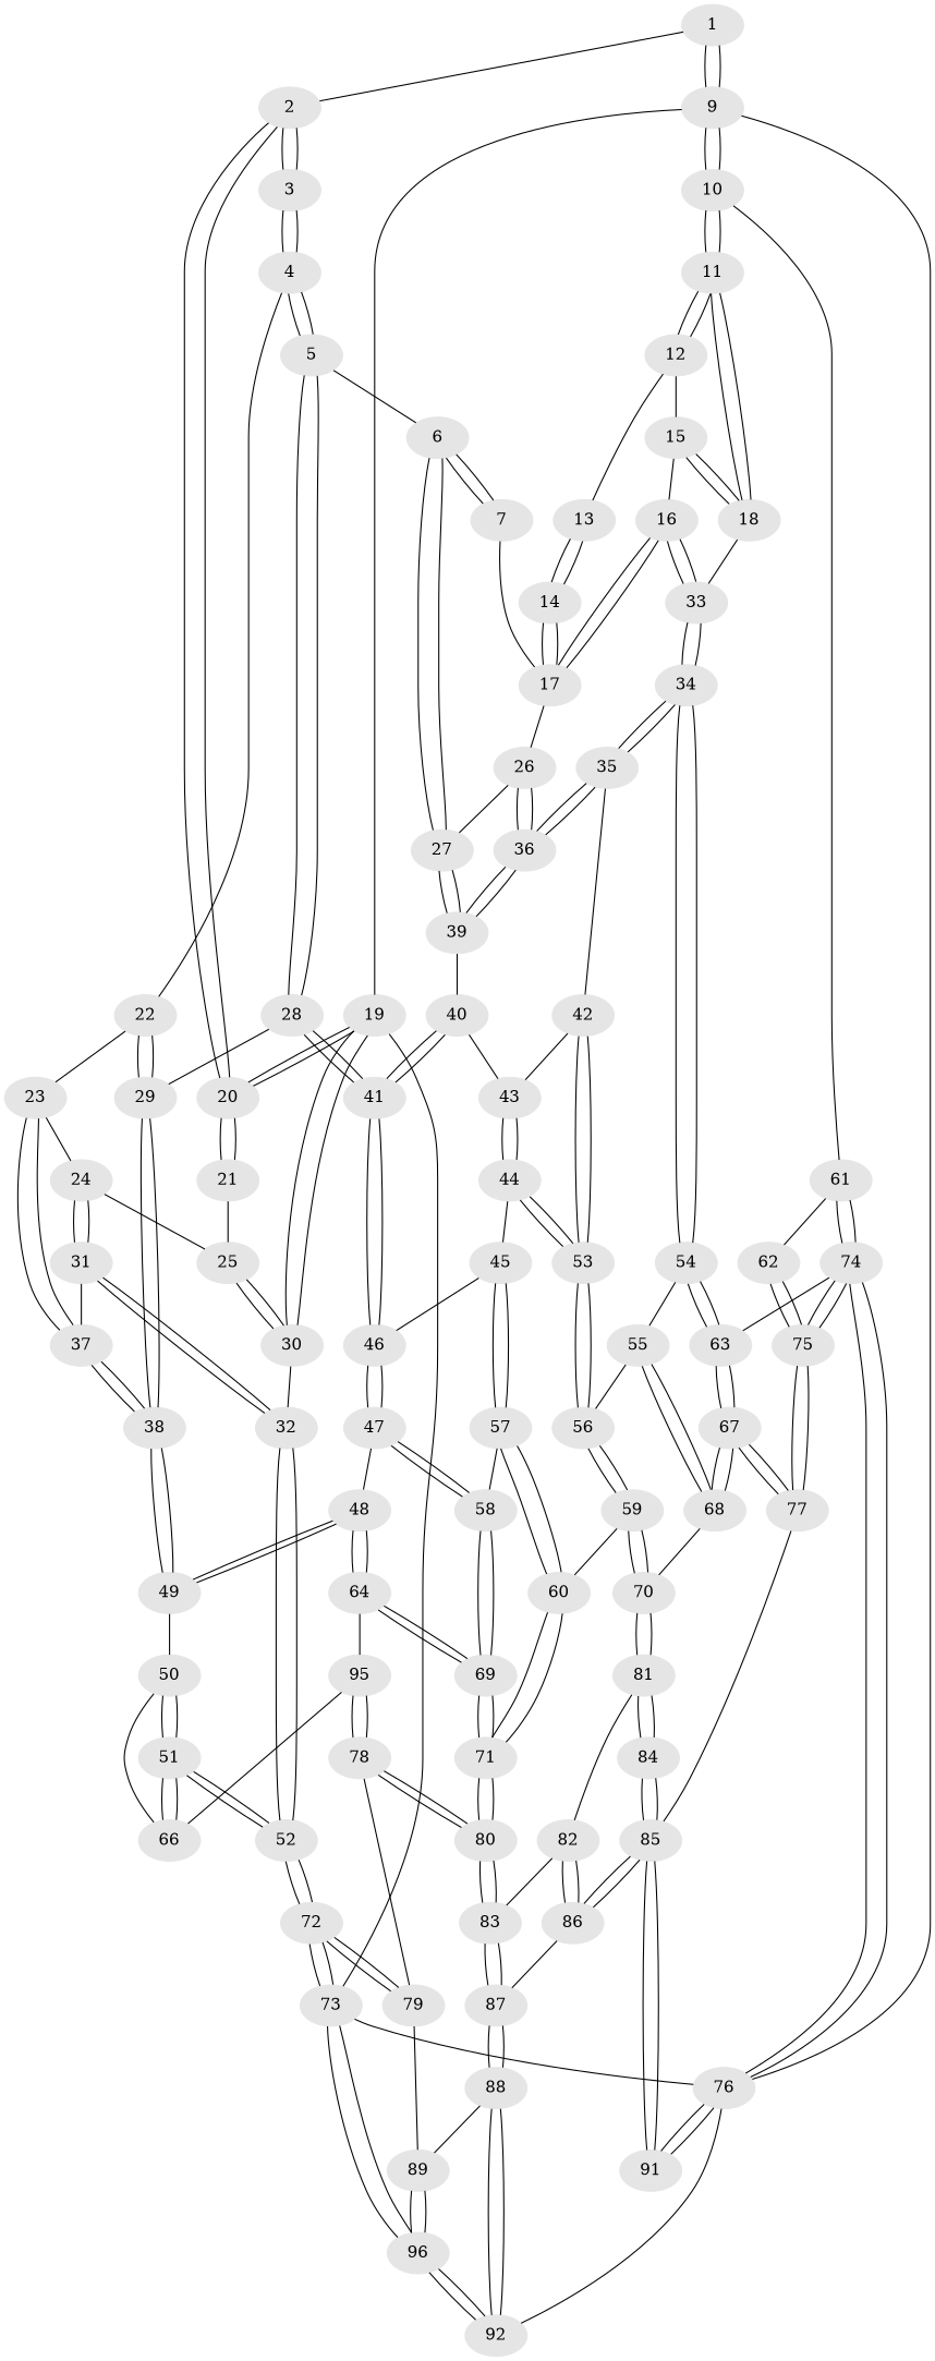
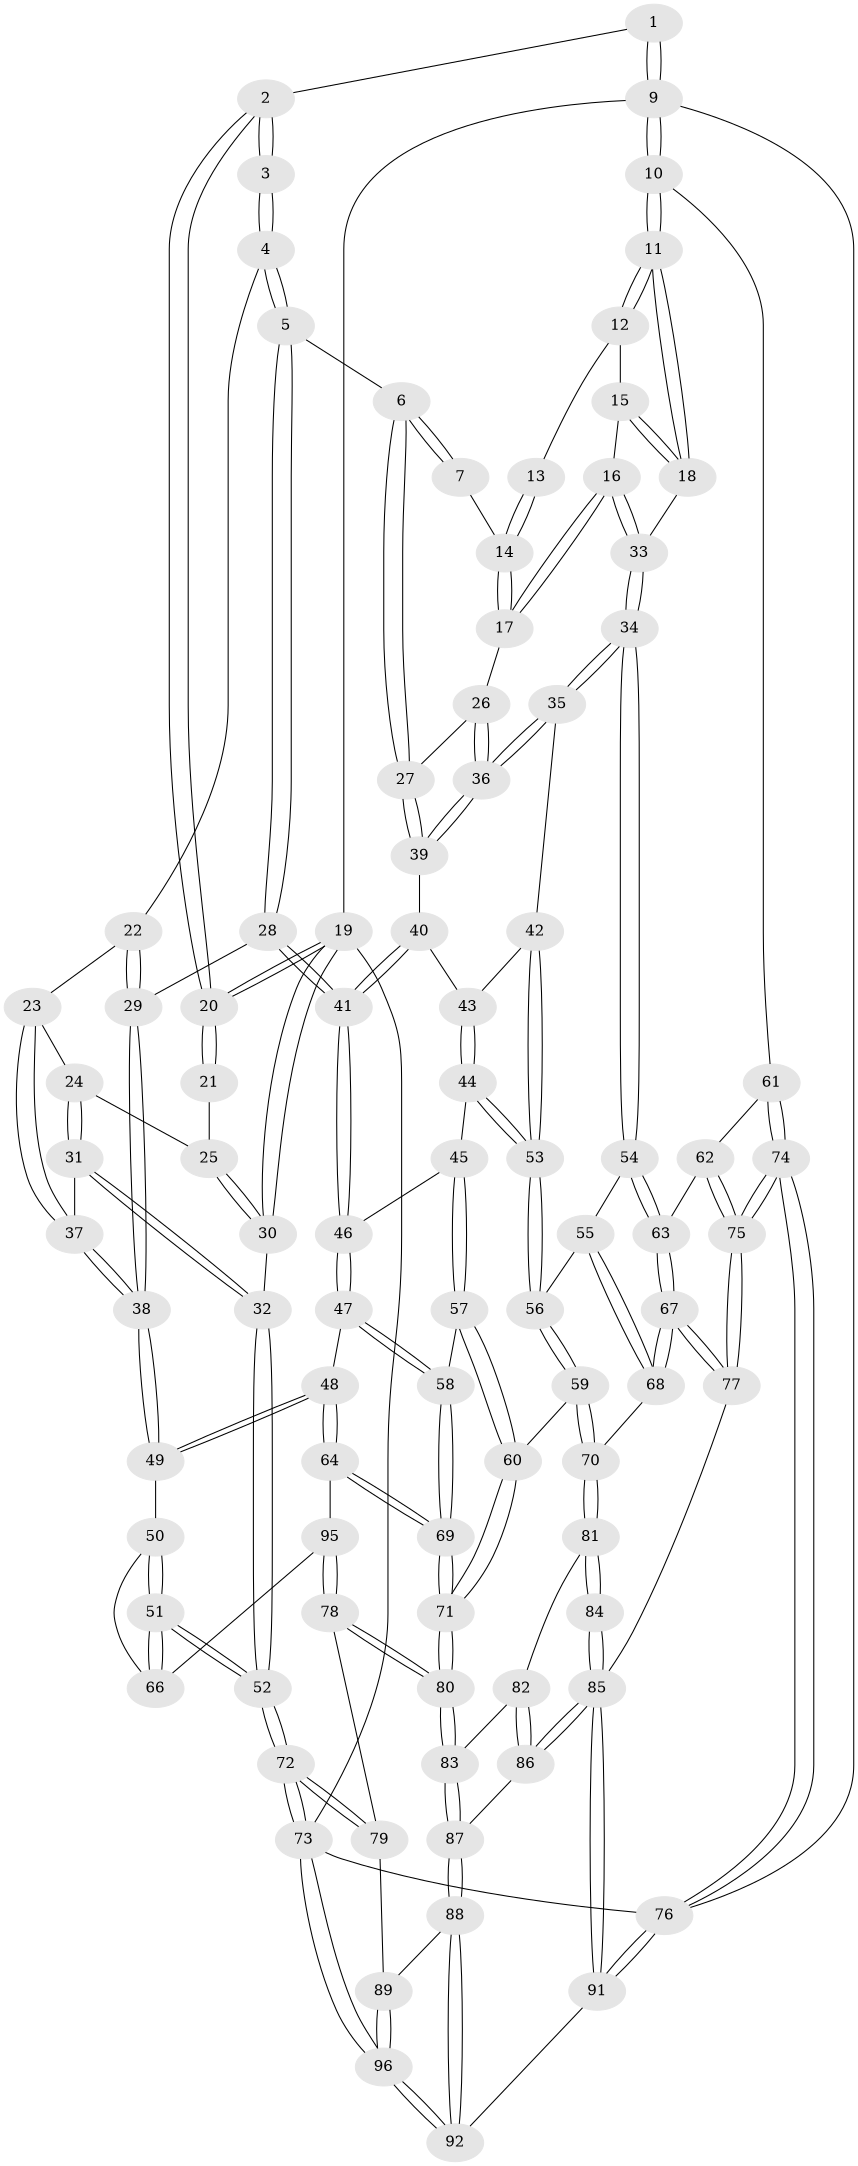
  graph {
    node [color=gray90 style=filled]
    1
    2
    9
    3
    20
    10
    19
    76
    4
    21
    5
    22
    6
    28
    23
    29
    7
    27
    41
    14
    39
    17
    13
    11
    61
    30
    73
    91
    12
    18
    62
    74
    15
    33
    16
    26
    34
    36
    32
    n40 [label=96]
    25
    24
    37
    38
    31
    40
    46
    49
    52
    72
    35
    54
    42
    55
    63
    43
    53
    50
    44
    47
    56
    45
    57
    58
    60
    48
    64
    69
    n69 [label=95]
    51
    66
    79
    59
    68
    67
    70
    71
    81
    80
    75
    77
    78
    85
    84
    82
    83
    89
    92
    87
    86
    88
    1 -- 2
    1 -- 9
    1 -- 9
    2 -- 3
    2 -- 3
    2 -- 20
    2 -- 20
    9 -- 10
    9 -- 10
    9 -- 19
    9 -- 76
    3 -- 4
    3 -- 4
    20 -- 21
    20 -- 21
    10 -- 11
    10 -- 11
    10 -- 61
    19 -- 20
    19 -- 20
    19 -- 30
    19 -- 30
    19 -- 73
    76 -- 91
    76 -- 91
    4 -- 5
    4 -- 5
    4 -- 22
    21 -- 25
    5 -- 6
    5 -- 28
    5 -- 28
    22 -- 23
    22 -- 29
    22 -- 29
    6 -- 7
    6 -- 7
    6 -- 27
    6 -- 27
    28 -- 29
    28 -- 41
    28 -- 41
    23 -- 24
    23 -- 37
    23 -- 37
    29 -- 38
    29 -- 38
-   7 -- 17
+   7 -- 14
    27 -- 39
    27 -- 39
    41 -- 46
    41 -- 46
    14 -- 17
    14 -- 17
    39 -- 40
    17 -- 26
    13 -- 14
    13 -- 14
    11 -- 12
    11 -- 12
    11 -- 18
    11 -- 18
    61 -- 62
    61 -- 74
    61 -- 74
    30 -- 32
    73 -- 76
    73 -- n40
    73 -- n40
-   76 -- 92
+   91 -- 92
    12 -- 13
    12 -- 15
    18 -- 33
-   74 -- 63
+   62 -- 63
    62 -- 75
    62 -- 75
    74 -- 76
    74 -- 76
    74 -- 75
    74 -- 75
    15 -- 18
    15 -- 18
    15 -- 16
    33 -- 34
    33 -- 34
    16 -- 17
    16 -- 17
    16 -- 33
    16 -- 33
    26 -- 27
    26 -- 36
    26 -- 36
    34 -- 35
    34 -- 35
    34 -- 54
    34 -- 54
    36 -- 39
    36 -- 39
    32 -- 52
    32 -- 52
    n40 -- 92
    n40 -- 92
    25 -- 30
    25 -- 30
    24 -- 25
    24 -- 31
    24 -- 31
    37 -- 38
    37 -- 38
    38 -- 49
    38 -- 49
    31 -- 32
    31 -- 32
    31 -- 37
    40 -- 41
    40 -- 41
    40 -- 43
    46 -- 47
    46 -- 47
    49 -- 50
    52 -- 72
    52 -- 72
    72 -- 73
    72 -- 73
    72 -- 79
    72 -- 79
    35 -- 36
    35 -- 36
    35 -- 42
    54 -- 55
    54 -- 63
    54 -- 63
    42 -- 43
    42 -- 53
    42 -- 53
    55 -- 56
    55 -- 68
    55 -- 68
    63 -- 67
    63 -- 67
    43 -- 44
    43 -- 44
    53 -- 56
    53 -- 56
    50 -- 51
    50 -- 51
    50 -- 66
    44 -- 53
    44 -- 53
    44 -- 45
    47 -- 58
    47 -- 58
    47 -- 48
    56 -- 59
    56 -- 59
    45 -- 46
    45 -- 57
    45 -- 57
    57 -- 58
    57 -- 60
    57 -- 60
    58 -- 69
    58 -- 69
    60 -- 71
    60 -- 71
    48 -- 49
    48 -- 49
    48 -- 64
    48 -- 64
    64 -- 69
    64 -- 69
    64 -- n69
    69 -- 71
    69 -- 71
    n69 -- 66
    n69 -- 78
    n69 -- 78
    51 -- 52
    51 -- 52
    51 -- 66
    51 -- 66
    79 -- 89
    59 -- 60
    59 -- 70
    59 -- 70
    68 -- 70
    67 -- 68
    67 -- 68
    67 -- 77
    67 -- 77
    70 -- 81
    70 -- 81
    71 -- 80
    71 -- 80
    81 -- 84
    81 -- 84
    81 -- 82
    80 -- 83
    80 -- 83
    75 -- 77
    75 -- 77
    77 -- 85
    78 -- 79
    78 -- 80
    78 -- 80
    85 -- 91
    85 -- 91
    85 -- 86
    85 -- 86
    84 -- 85
    84 -- 85
    82 -- 83
    82 -- 86
    82 -- 86
    83 -- 87
    83 -- 87
    89 -- n40
    89 -- n40
    87 -- 88
    87 -- 88
    86 -- 87
    88 -- 89
    88 -- 92
    88 -- 92
  }
